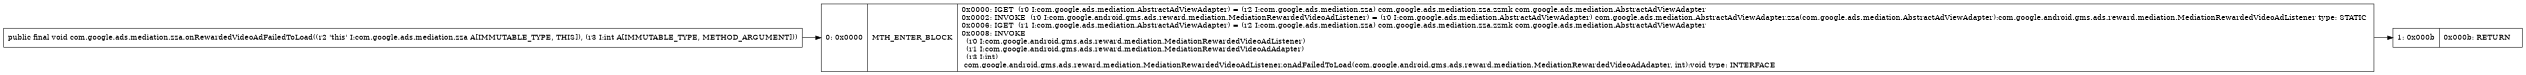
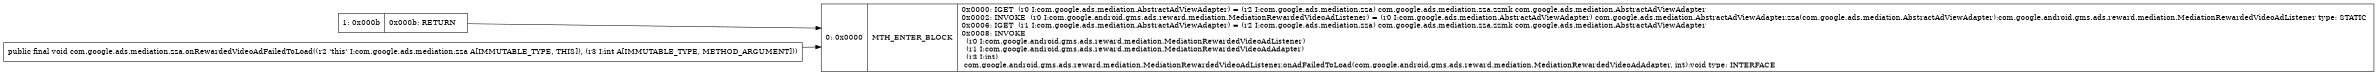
  digraph {
    rankdir=LR
    node [shape=record]
    n1 [label="{0\:\ 0x0000|MTH_ENTER_BLOCK\l|0x0000: IGET  (r0 I:com.google.ads.mediation.AbstractAdViewAdapter) = (r2 I:com.google.ads.mediation.zza) com.google.ads.mediation.zza.zzmk com.google.ads.mediation.AbstractAdViewAdapter \l0x0002: INVOKE  (r0 I:com.google.android.gms.ads.reward.mediation.MediationRewardedVideoAdListener) = (r0 I:com.google.ads.mediation.AbstractAdViewAdapter) com.google.ads.mediation.AbstractAdViewAdapter.zza(com.google.ads.mediation.AbstractAdViewAdapter):com.google.android.gms.ads.reward.mediation.MediationRewardedVideoAdListener type: STATIC \l0x0006: IGET  (r1 I:com.google.ads.mediation.AbstractAdViewAdapter) = (r2 I:com.google.ads.mediation.zza) com.google.ads.mediation.zza.zzmk com.google.ads.mediation.AbstractAdViewAdapter \l0x0008: INVOKE  \l  (r0 I:com.google.android.gms.ads.reward.mediation.MediationRewardedVideoAdListener)\l  (r1 I:com.google.android.gms.ads.reward.mediation.MediationRewardedVideoAdAdapter)\l  (r3 I:int)\l com.google.android.gms.ads.reward.mediation.MediationRewardedVideoAdListener.onAdFailedToLoad(com.google.android.gms.ads.reward.mediation.MediationRewardedVideoAdAdapter, int):void type: INTERFACE \l}"]
    n2 [label="{1\:\ 0x000b|0x000b: RETURN   \l}"]
    n3 [label="{public final void com.google.ads.mediation.zza.onRewardedVideoAdFailedToLoad((r2 'this' I:com.google.ads.mediation.zza A[IMMUTABLE_TYPE, THIS]), (r3 I:int A[IMMUTABLE_TYPE, METHOD_ARGUMENT])) }"]
-   n1 -> n2
+   n2 -> n1
    n3 -> n1
  }
